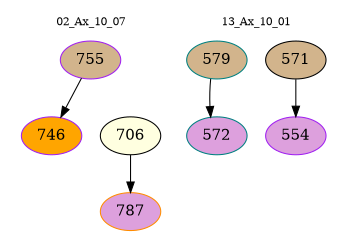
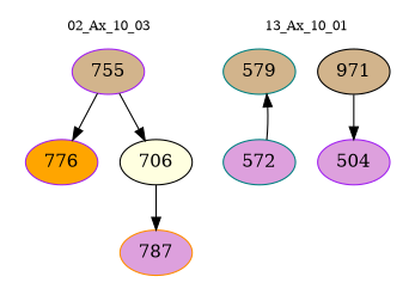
  digraph {
    node [color=purple fillcolor=tan style=filled]
    edge [color=black]
    n1 [label=755]
-   n2 [fillcolor=orange label=746]
+   n2 [fillcolor=orange label=776]
    n3 [color=black fillcolor=lightyellow label=706]
    n4 [color=darkorange fillcolor=plum label=787]
-   n5 [color=black label=571]
+   n5 [color=black label=971]
    n6 [color=teal label=579]
-   n7 [fillcolor=plum label=554]
+   n7 [fillcolor=plum label=504]
    n8 [color=teal fillcolor=plum label=572]
    subgraph cluster_1 {
      color=white
      fontsize=10
-     label="02_Ax_10_07"
+     label="02_Ax_10_03"
      n1
      n2
      n3
      n4
    }
    subgraph cluster_2 {
      color=white
      fontsize=10
      label="13_Ax_10_01"
      n5
      n6
      n7
      n8
    }
    n1 -> n2
+   n1 -> n3
    n3 -> n4
    n5 -> n7
-   n6 -> n8
+   n8 -> n6
  }
